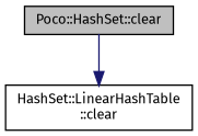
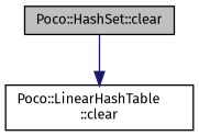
  digraph {
    rankdir=TB
    fontname="Fira Sans"
    node [color=black fontname="Fira Sans" fontsize=10 shape=record style=filled]
    n1 [fillcolor=grey75 fontcolor=black height=0.2 label="Poco::HashSet::clear" width=0.4]
-   n2 [fillcolor=white height=0.2 label="HashSet::LinearHashTable\l::clear" width=0.4]
+   n2 [fillcolor=white height=0.2 label="Poco::LinearHashTable\l::clear" width=0.4]
    n1 -> n2 [color=midnightblue fontname="Fira Sans" fontsize=10 labelfontname=Helvetica labelfontsize=10 style=solid]
  }
